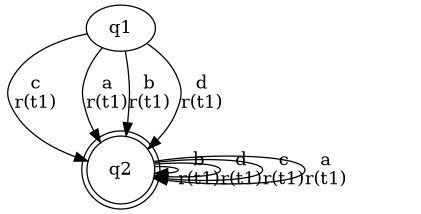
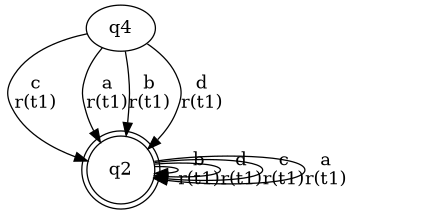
  digraph {
-   n1 [label=q1]
+   n1 [label=q4]
    n2 [label=q2 shape=doublecircle]
    n1 -> n2 [label="c\nr(t1)\n"]
    n1 -> n2 [label="a\nr(t1)\n"]
    n1 -> n2 [label="b\nr(t1)\n"]
    n1 -> n2 [label="d\nr(t1)\n"]
    n2 -> n2 [label="b\nr(t1)\n"]
    n2 -> n2 [label="d\nr(t1)\n"]
    n2 -> n2 [label="c\nr(t1)\n"]
    n2 -> n2 [label="a\nr(t1)\n"]
  }
